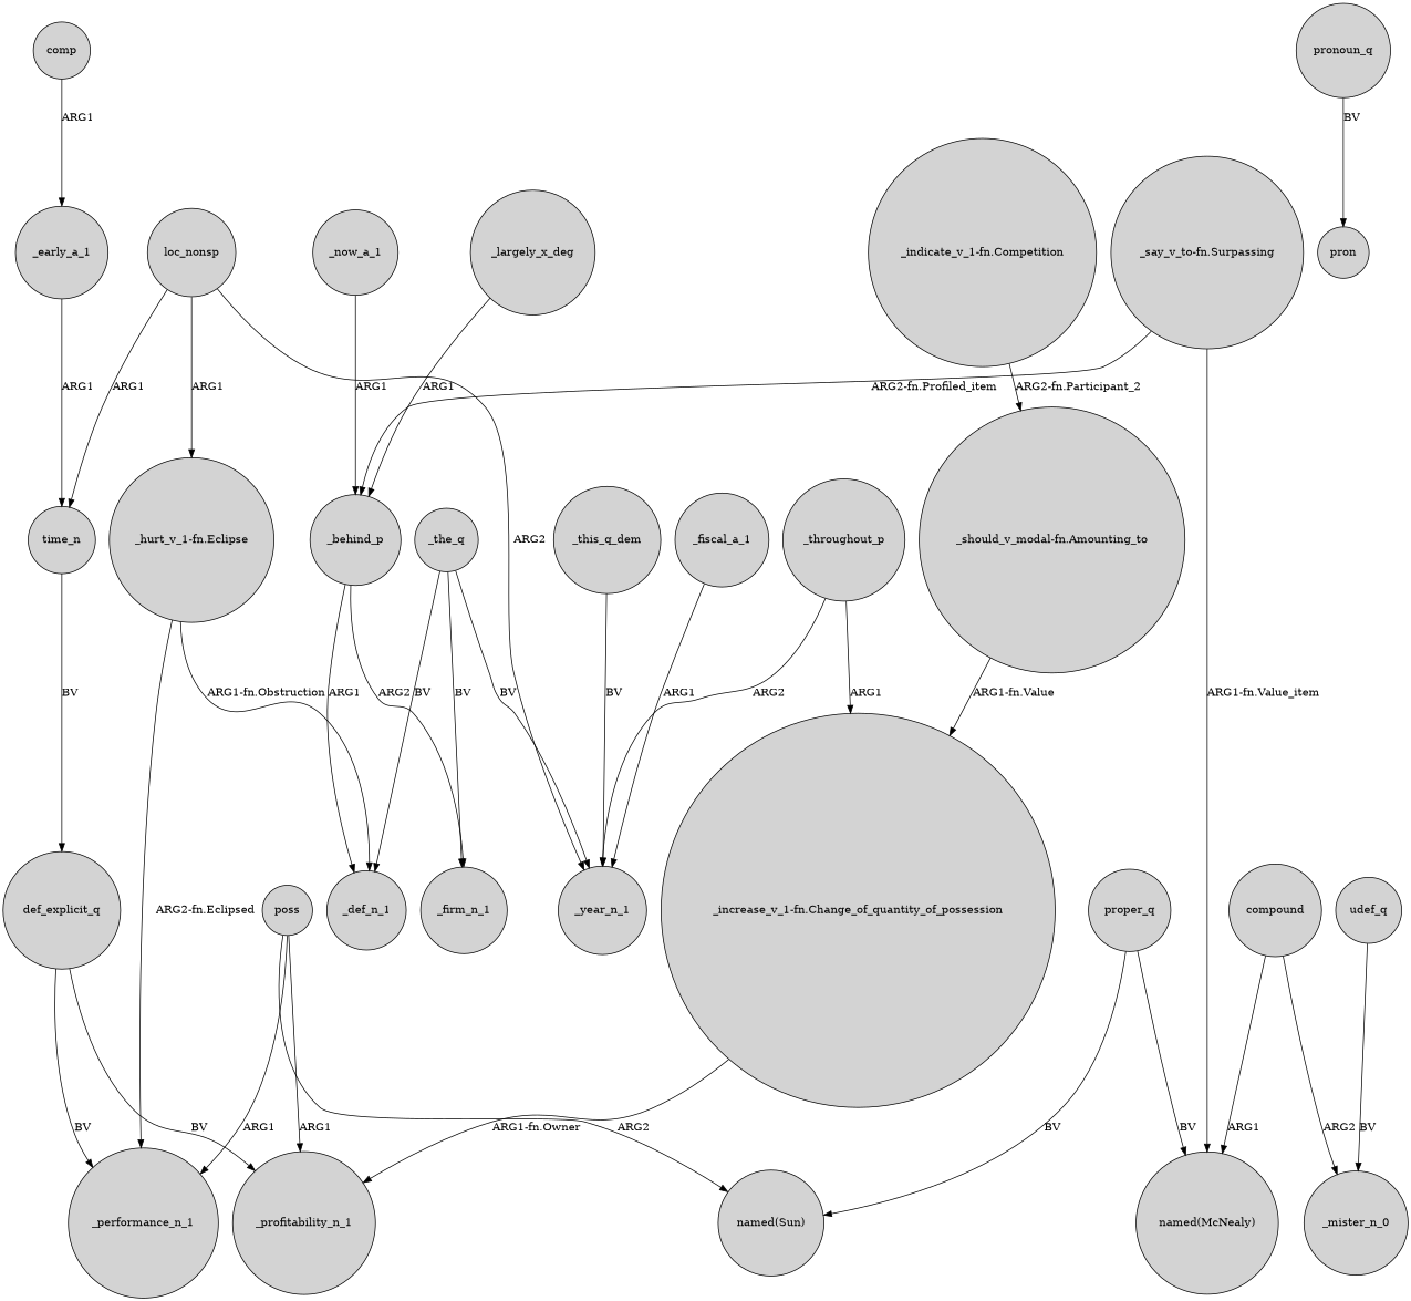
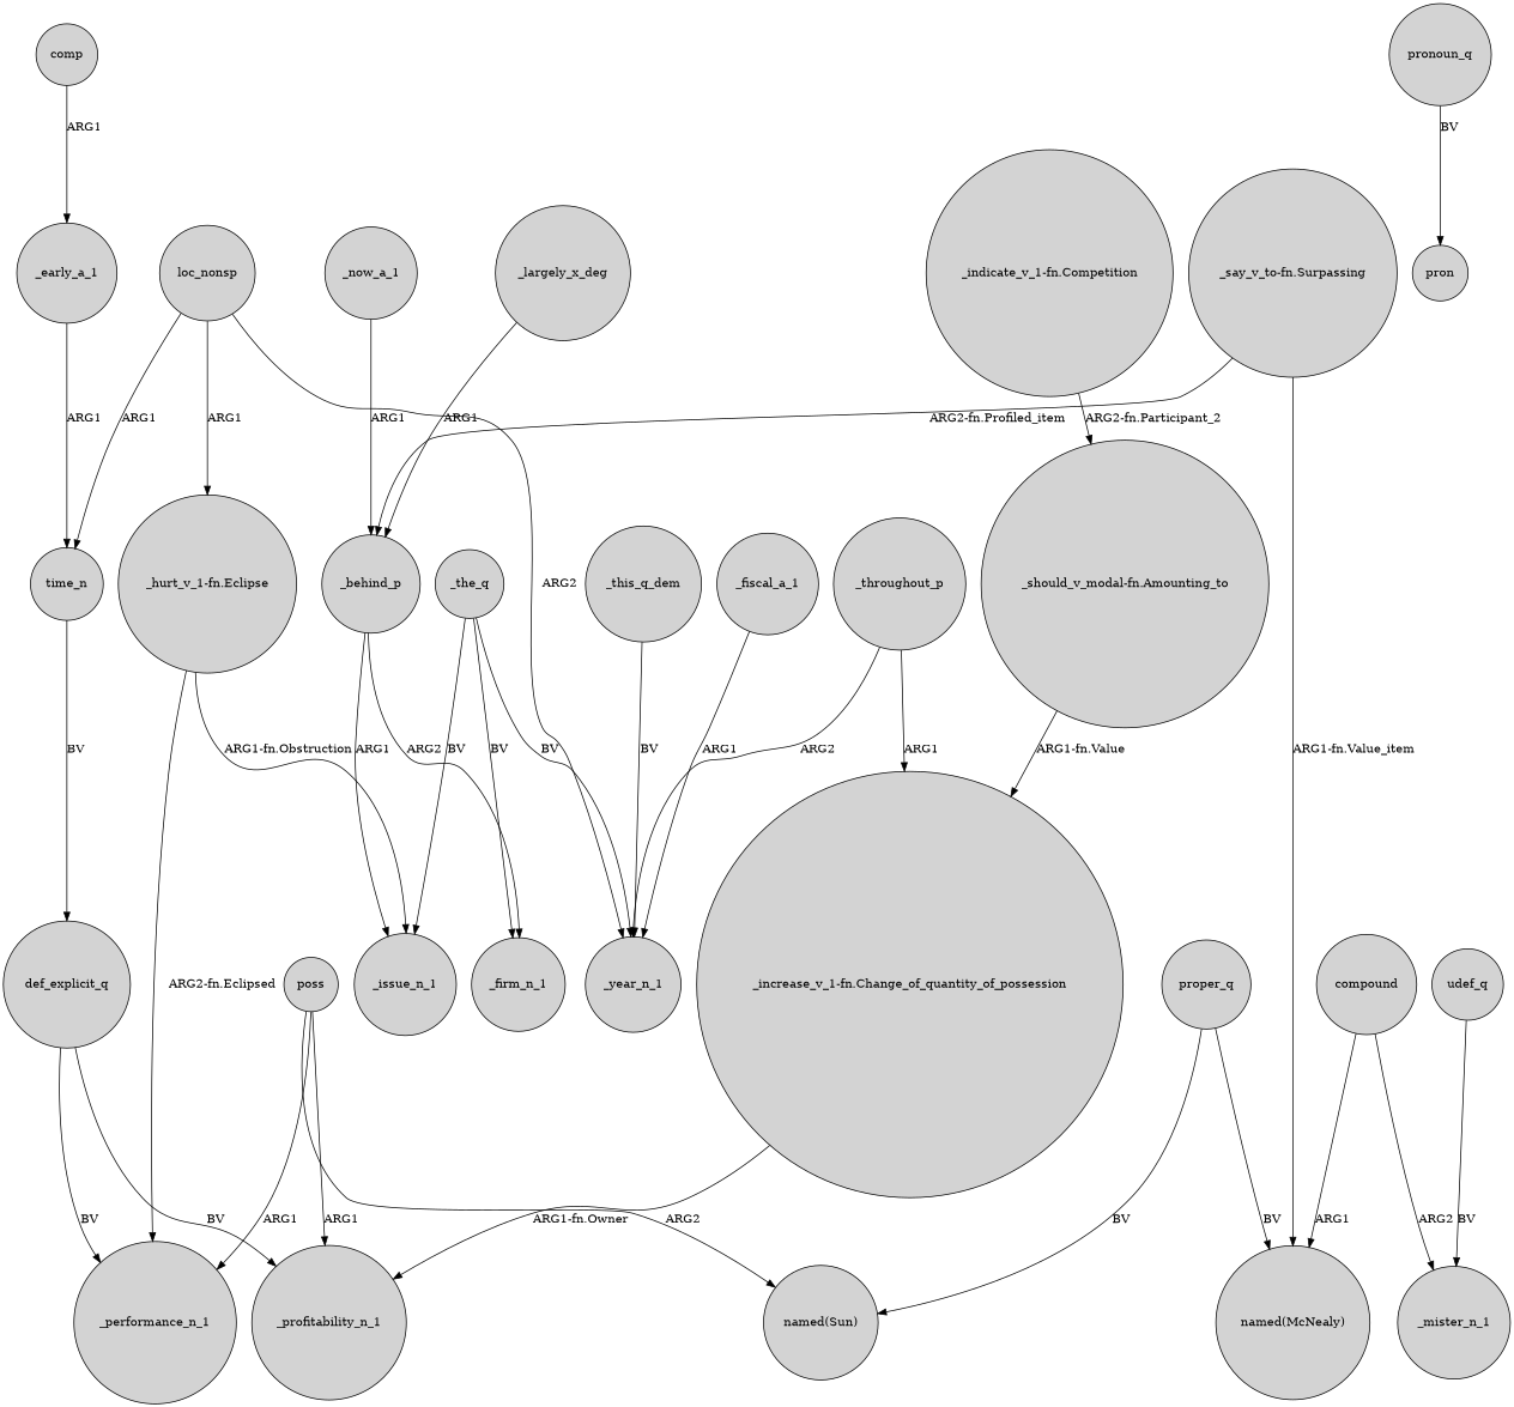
  digraph {
    node [shape=circle style=filled]
    _early_a_1
    time_n
    def_explicit_q
    "_hurt_v_1-fn.Eclipse"
-   _issue_n_1 [label=_def_n_1]
+   _issue_n_1
    _performance_n_1
    _behind_p
    _firm_n_1
    compound
-   _mister_n_1 [label=_mister_n_0]
+   _mister_n_1
    "named(McNealy)"
    "_indicate_v_1-fn.Competition"
    "_should_v_modal-fn.Amounting_to"
    "_increase_v_1-fn.Change_of_quantity_of_possession"
    _throughout_p
    _year_n_1
    _profitability_n_1
    _fiscal_a_1
    comp
    udef_q
    poss
    "named(Sun)"
    _now_a_1
    loc_nonsp
    pronoun_q
    pron
    proper_q
    _the_q
    _largely_x_deg
    _this_q_dem
    "_say_v_to-fn.Surpassing"
    _early_a_1 -> time_n [label=ARG1]
    time_n -> def_explicit_q [label=BV]
    def_explicit_q -> _performance_n_1 [label=BV]
    def_explicit_q -> _profitability_n_1 [label=BV]
    "_hurt_v_1-fn.Eclipse" -> _issue_n_1 [label="ARG1-fn.Obstruction"]
    "_hurt_v_1-fn.Eclipse" -> _performance_n_1 [label="ARG2-fn.Eclipsed"]
    _behind_p -> _issue_n_1 [label=ARG1]
    _behind_p -> _firm_n_1 [label=ARG2]
    compound -> _mister_n_1 [label=ARG2]
    compound -> "named(McNealy)" [label=ARG1]
    "_indicate_v_1-fn.Competition" -> "_should_v_modal-fn.Amounting_to" [label="ARG2-fn.Participant_2"]
    "_should_v_modal-fn.Amounting_to" -> "_increase_v_1-fn.Change_of_quantity_of_possession" [label="ARG1-fn.Value"]
    "_increase_v_1-fn.Change_of_quantity_of_possession" -> _profitability_n_1 [label="ARG1-fn.Owner"]
    _throughout_p -> "_increase_v_1-fn.Change_of_quantity_of_possession" [label=ARG1]
    _throughout_p -> _year_n_1 [label=ARG2]
    _fiscal_a_1 -> _year_n_1 [label=ARG1]
    comp -> _early_a_1 [label=ARG1]
    udef_q -> _mister_n_1 [label=BV]
    poss -> _performance_n_1 [label=ARG1]
    poss -> _profitability_n_1 [label=ARG1]
    poss -> "named(Sun)" [label=ARG2]
    _now_a_1 -> _behind_p [label=ARG1]
    loc_nonsp -> time_n [label=ARG1]
    loc_nonsp -> "_hurt_v_1-fn.Eclipse" [label=ARG1]
    loc_nonsp -> _year_n_1 [label=ARG2]
    pronoun_q -> pron [label=BV]
    proper_q -> "named(McNealy)" [label=BV]
    proper_q -> "named(Sun)" [label=BV]
    _the_q -> _issue_n_1 [label=BV]
    _the_q -> _firm_n_1 [label=BV]
    _the_q -> _year_n_1 [label=BV]
    _largely_x_deg -> _behind_p [label=ARG1]
    _this_q_dem -> _year_n_1 [label=BV]
    "_say_v_to-fn.Surpassing" -> _behind_p [label="ARG2-fn.Profiled_item"]
    "_say_v_to-fn.Surpassing" -> "named(McNealy)" [label="ARG1-fn.Value_item"]
  }
